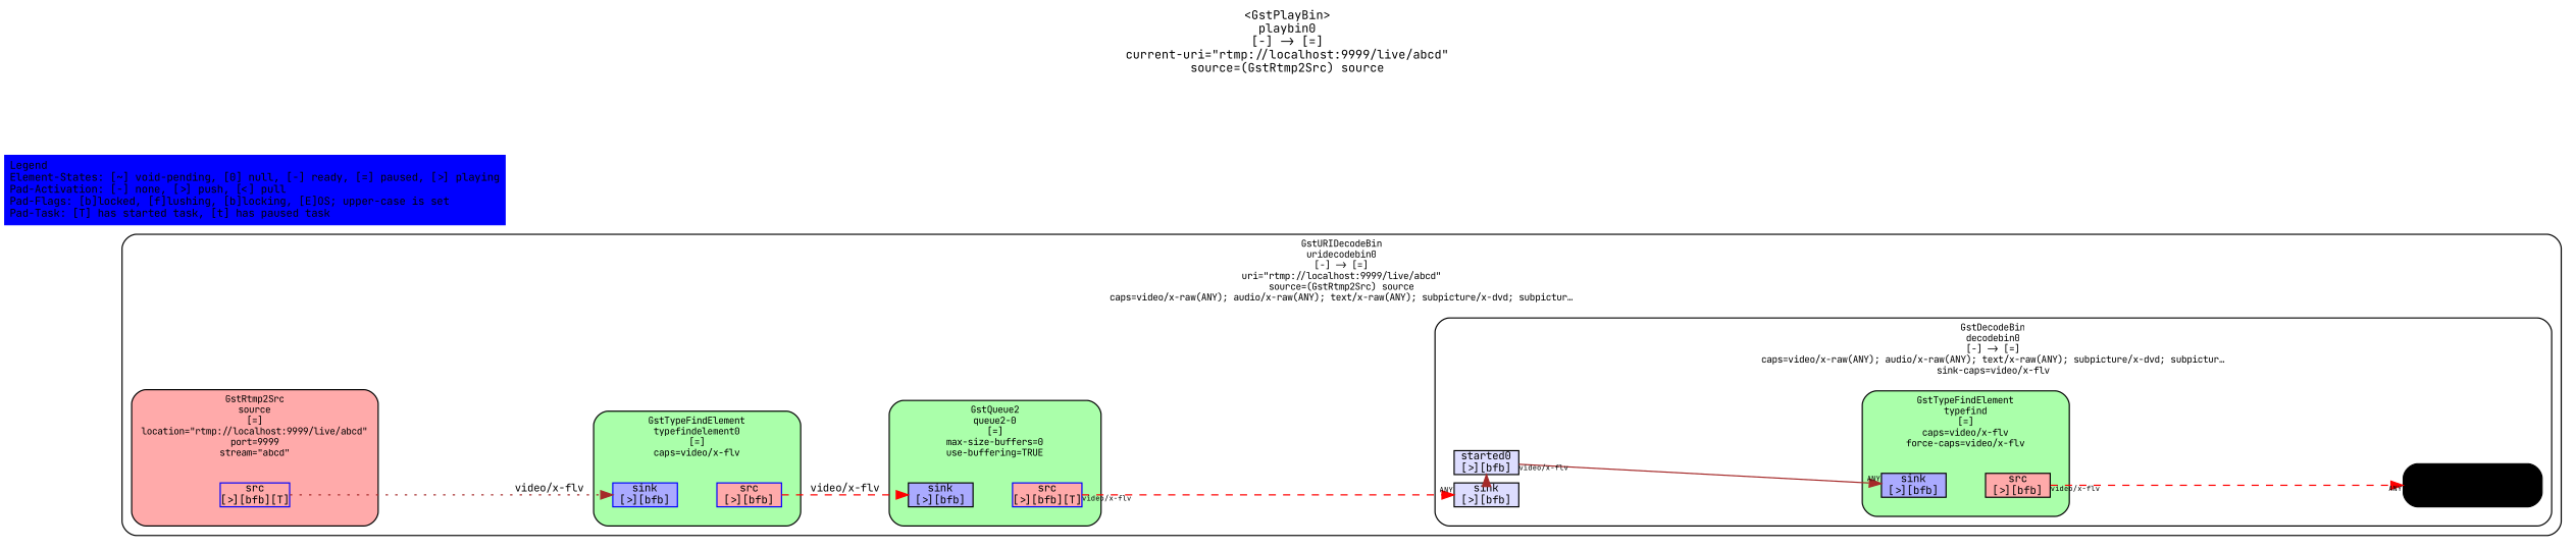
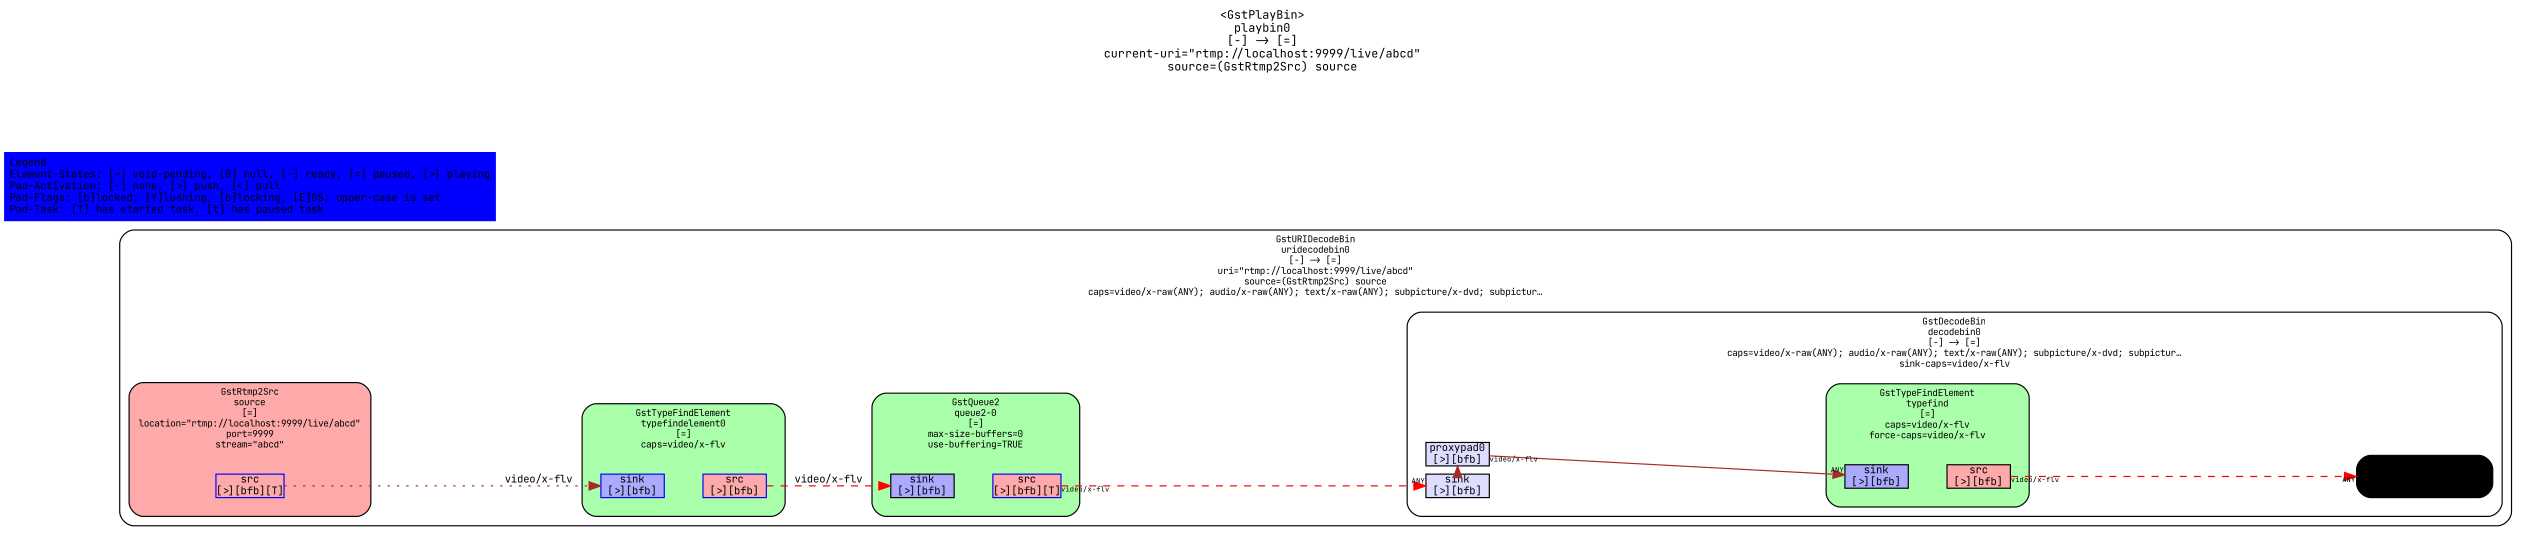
  digraph {
    fontname="JetBrains Mono"
    fontsize=10
    label="<GstPlayBin>\nplaybin0\n[-] -> [=]\ncurrent-uri=\"rtmp://localhost:9999/live/abcd\"\nsource=(GstRtmp2Src) source"
    labelloc=t
    nodesep=.1
    rankdir=LR
    ranksep=.2
    node [color=black fillcolor="#ffaaaa" fontname="JetBrains Mono" fontsize=9 margin="0.0,0.0" shape=box style="filled,solid"]
    edge [fontname="JetBrains Mono" fontsize=9 labelfontsize=6 style=dashed]
    n1 [fillcolor="#aaaaff" height=0.2 label="sink\n[>][bfb]"]
    n2 [color=blue height=0.2 label="src\n[>][bfb][T]"]
    n3 [fillcolor="#aaaaff" height=0.2 label="sink\n[>][bfb]"]
    n4 [height=0.2 label="src\n[>][bfb]"]
    n5 [fillcolor="#ddddff" height=0.2 label="sink\n[>][bfb]"]
-   n6 [fillcolor="#ddddff" height=0.2 label="started0\n[>][bfb]"]
+   n6 [fillcolor="#ddddff" height=0.2 label="proxypad0\n[>][bfb]"]
    _proxypad1_0x15b842cb0 [style="filled,rounded" fillcolor=""]
    n8 [color=blue fillcolor="#aaaaff" height=0.2 label="sink\n[>][bfb]"]
    n9 [color=blue height=0.2 label="src\n[>][bfb]"]
    n10 [color=blue height=0.2 label="src\n[>][bfb][T]"]
    n11 [label="Legend\lElement-States: [~] void-pending, [0] null, [-] ready, [=] paused, [>] playing\lPad-Activation: [-] none, [>] push, [<] pull\lPad-Flags: [b]locked, [f]lushing, [b]locking, [E]OS; upper-case is set\lPad-Task: [T] has started task, [t] has paused task\l" margin="0.05,0.05" style=filled color=blue fillcolor=""]
    subgraph cluster_1 {
      color=black
      fillcolor="#ffffff"
      fontsize=8
      label="GstURIDecodeBin\nuridecodebin0\n[-] -> [=]\nuri=\"rtmp://localhost:9999/live/abcd\"\nsource=(GstRtmp2Src) source\ncaps=video/x-raw(ANY); audio/x-raw(ANY); text/x-raw(ANY); subpicture/x-dvd; subpictur…"
      style="filled,rounded"
      subgraph cluster_2 {
        color=black
        fillcolor="#aaffaa"
        fontsize=8
        label="GstQueue2\nqueue2-0\n[=]\nmax-size-buffers=0\nuse-buffering=TRUE"
        style="filled,rounded"
        subgraph cluster_3 {
          color=black
          fillcolor="#aaffaa"
          fontsize=8
          label=""
          style=invis
          n1
        }
        subgraph cluster_4 {
          color=black
          fillcolor="#aaffaa"
          fontsize=8
          label=""
          style=invis
          n2
        }
      }
      subgraph cluster_5 {
        color=black
        fillcolor="#ffffff"
        fontsize=8
        label="GstDecodeBin\ndecodebin0\n[-] -> [=]\ncaps=video/x-raw(ANY); audio/x-raw(ANY); text/x-raw(ANY); subpicture/x-dvd; subpictur…\nsink-caps=video/x-flv"
        style="filled,rounded"
        _proxypad1_0x15b842cb0
        subgraph cluster_6 {
          color=black
          fillcolor="#aaffaa"
          fontsize=8
          label="GstTypeFindElement\ntypefind\n[=]\ncaps=video/x-flv\nforce-caps=video/x-flv"
          style="filled,rounded"
          subgraph cluster_7 {
            color=black
            fillcolor="#aaffaa"
            fontsize=8
            label=""
            style=invis
            n3
          }
          subgraph cluster_8 {
            color=black
            fillcolor="#aaffaa"
            fontsize=8
            label=""
            style=invis
            n4
          }
        }
        subgraph cluster_9 {
          color=black
          fillcolor="#ffffff"
          fontsize=8
          label=""
          style=invis
          n5
          n6
        }
      }
      subgraph cluster_10 {
        color=black
        fillcolor="#aaffaa"
        fontsize=8
        label="GstTypeFindElement\ntypefindelement0\n[=]\ncaps=video/x-flv"
        style="filled,rounded"
        subgraph cluster_11 {
          color=black
          fillcolor="#aaffaa"
          fontsize=8
          label=""
          style=invis
          n8
        }
        subgraph cluster_12 {
          color=black
          fillcolor="#aaffaa"
          fontsize=8
          label=""
          style=invis
          n9
        }
      }
      subgraph cluster_13 {
        color=black
        fillcolor="#ffaaaa"
        fontsize=8
        label="GstRtmp2Src\nsource\n[=]\nlocation=\"rtmp://localhost:9999/live/abcd\"\nport=9999\nstream=\"abcd\""
        style="filled,rounded"
        subgraph cluster_14 {
          color=black
          fillcolor="#ffaaaa"
          fontsize=8
          label=""
          style=invis
          n10
        }
      }
    }
    subgraph cluster_15 {
      color=black
      fillcolor="#ffffff"
      fontsize=8
      label="GstPlaySink\nplaysink\n[-] -> [=]\nflags=video+audio+text+soft-volume+deinterlace+soft-colorbalance\nsend-event-mode=first"
      style="filled,rounded"
      subgraph cluster_16 {
        color=black
        fillcolor="#ffffff"
        fontsize=8
        label="GstStreamSynchronizer\nstreamsynchronizer0\n[=]"
        style="filled,rounded"
      }
    }
    n1 -> n2 [style=invis]
    n2 -> n5 [headlabel=ANY label="                                                  " labelangle=0 labeldistance=10 taillabel="video/x-flv\l" color=red]
    n3 -> n4 [style=invis]
    n4 -> _proxypad1_0x15b842cb0 [headlabel=ANY label="                                                  " labelangle=0 labeldistance=10 taillabel="video/x-flv\l" color=red]
    n5 -> n6 [minlen=0 color=brown]
    n6 -> n3 [headlabel=ANY label="                                                  " labelangle=0 labeldistance=10 taillabel="video/x-flv\l" color=brown style=solid]
    n8 -> n9 [style=invis]
    n9 -> n1 [label="video/x-flv\l" color=red]
    n10 -> n8 [label="video/x-flv\l" color=brown style=dotted]
  }
